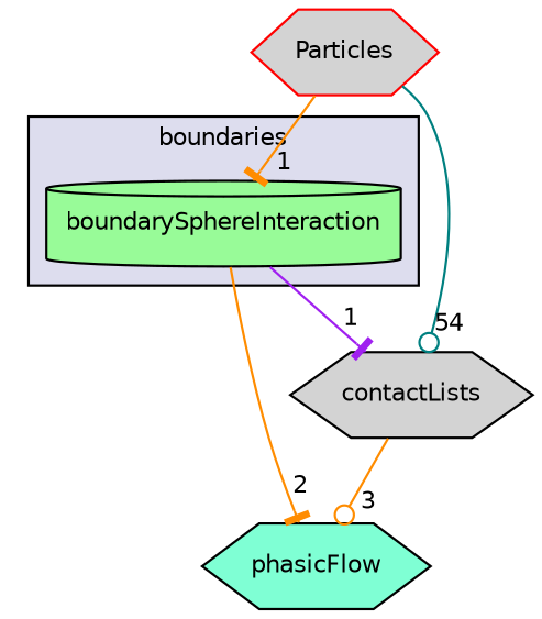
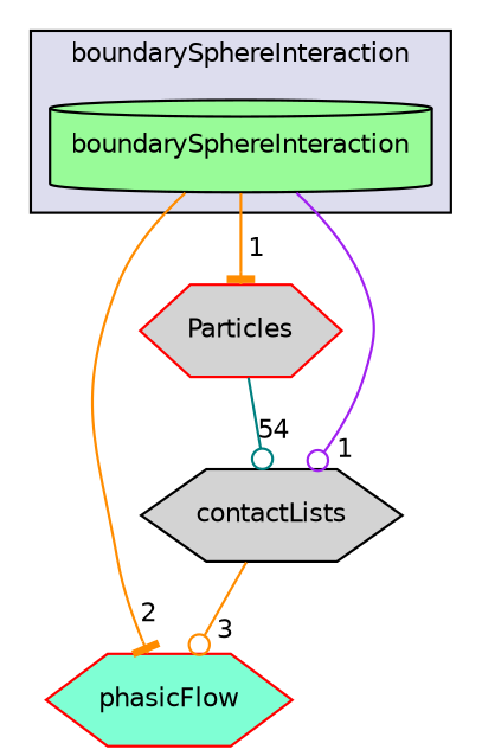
  digraph {
    compound=true
    node [fillcolor=lightgrey fontname=Helvetica fontsize=10 shape=hexagon style=filled]
    edge [arrowhead=tee color=darkorange headlabel=1 labeldistance=1.5 labelfontname=Helvetica labelfontsize=10]
    n1 [fillcolor=palegreen label=boundarySphereInteraction pencolor=black shape=cylinder]
-   n2 [color=black fillcolor=aquamarine label=phasicFlow]
+   n2 [color=red fillcolor=aquamarine label=phasicFlow]
    n3 [color=red label=Particles]
    n4 [label=contactLists]
    subgraph cluster_1 {
      bgcolor="#ddddee"
      fontname=Helvetica
      fontsize=10
-     label=boundaries
+     label=boundarySphereInteraction
      pencolor=black
      n1
    }
    n1 -> n2 [headlabel=2]
-   n3 -> n1
-   n1 -> n4 [color=purple]
+   n1 -> n3
+   n1 -> n4 [arrowhead=odot color=purple]
    n3 -> n4 [arrowhead=odot color=teal headlabel=54]
    n4 -> n2 [arrowhead=odot headlabel=3]
  }
